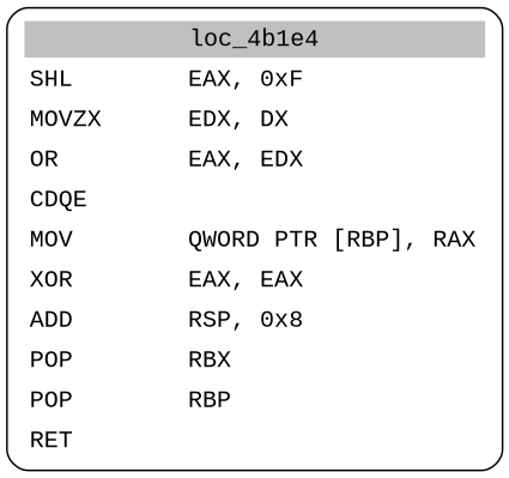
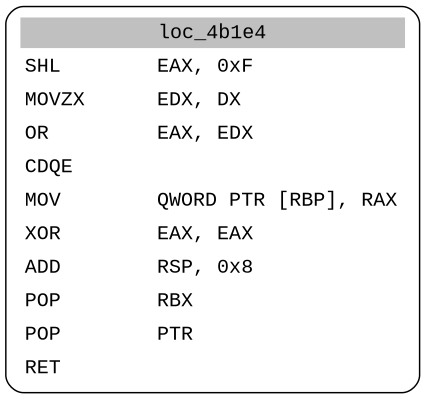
  digraph {
-   n1 [fontname="Courier New" label=<<table border="0" cellborder="0" cellpadding="3"><tr><td align="center" colspan="2" bgcolor="grey">loc_4b1e4</td></tr><tr><td align="left">SHL        EAX, 0xF</td></tr><tr><td align="left">MOVZX      EDX, DX</td></tr><tr><td align="left">OR         EAX, EDX</td></tr><tr><td align="left">CDQE       </td></tr><tr><td align="left">MOV        QWORD PTR [RBP], RAX</td></tr><tr><td align="left">XOR        EAX, EAX</td></tr><tr><td align="left">ADD        RSP, 0x8</td></tr><tr><td align="left">POP        RBX</td></tr><tr><td align="left">POP        RBP</td></tr><tr><td align="left">RET        </td></tr></table>> shape=Mrecord]
+   n1 [fontname="Courier New" label=<<table border="0" cellborder="0" cellpadding="3"><tr><td align="center" colspan="2" bgcolor="grey">loc_4b1e4</td></tr><tr><td align="left">SHL        EAX, 0xF</td></tr><tr><td align="left">MOVZX      EDX, DX</td></tr><tr><td align="left">OR         EAX, EDX</td></tr><tr><td align="left">CDQE       </td></tr><tr><td align="left">MOV        QWORD PTR [RBP], RAX</td></tr><tr><td align="left">XOR        EAX, EAX</td></tr><tr><td align="left">ADD        RSP, 0x8</td></tr><tr><td align="left">POP        RBX</td></tr><tr><td align="left">POP        PTR</td></tr><tr><td align="left">RET        </td></tr></table>> shape=Mrecord]
  }
